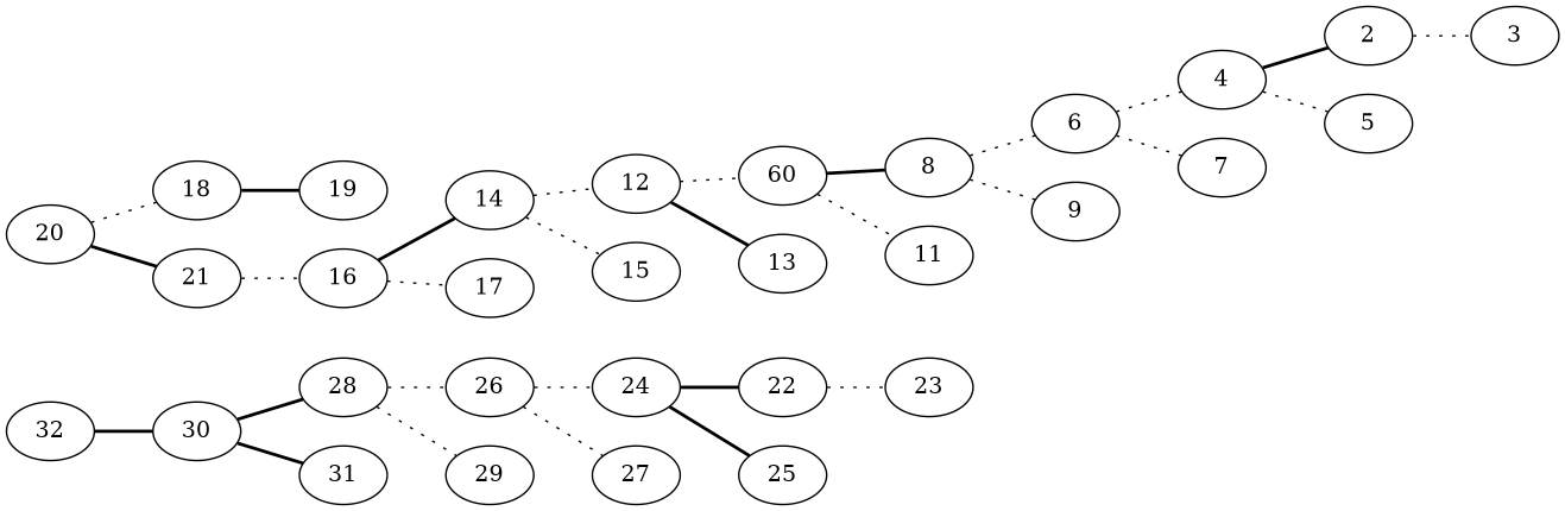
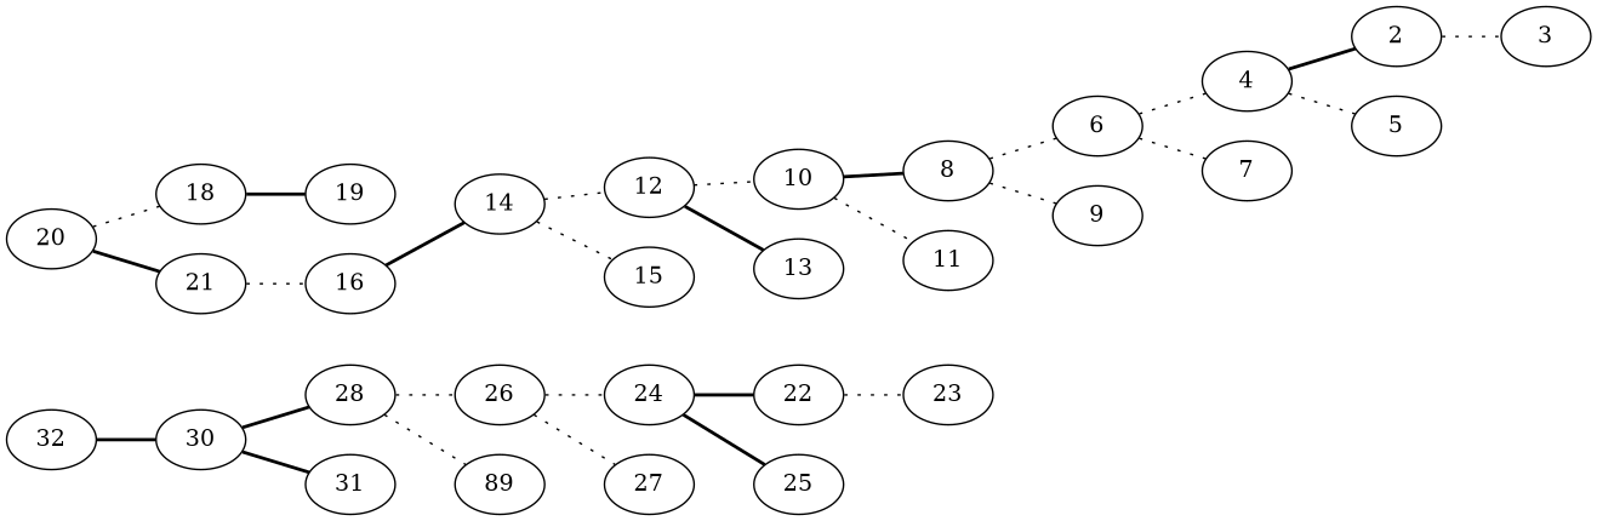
  graph {
    rankdir=LR
    edge [style=dotted]
    32
    30
    28
    31
    26
-   29
+   29 [label=89]
    24
    27
    22
    25
    23
    20
    18
    21
    19
    16
    14
-   17
    12
    15
-   10 [label=60]
+   10
    13
    8
    11
    6
    9
    4
    7
    2
    5
    3
    32 -- 30 [style=bold]
    30 -- 28 [style=bold]
    30 -- 31 [style=bold]
    28 -- 26
    28 -- 29
    26 -- 24
    26 -- 27
    24 -- 22 [style=bold]
    24 -- 25 [style=bold]
    22 -- 23
    20 -- 18
    20 -- 21 [style=bold]
    18 -- 19 [style=bold]
    21 -- 16
    16 -- 14 [style=bold]
-   16 -- 17
    14 -- 12
    14 -- 15
    12 -- 10
    12 -- 13 [style=bold]
    10 -- 8 [style=bold]
    10 -- 11
    8 -- 6
    8 -- 9
    6 -- 4
    6 -- 7
    4 -- 2 [style=bold]
    4 -- 5
    2 -- 3
  }
